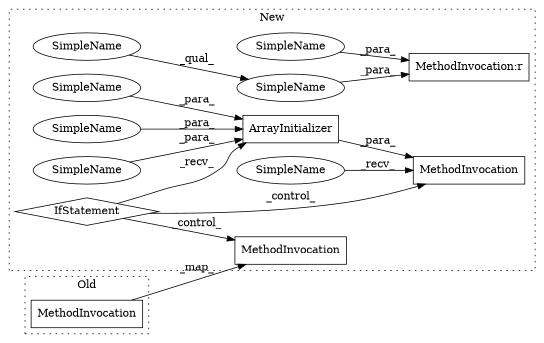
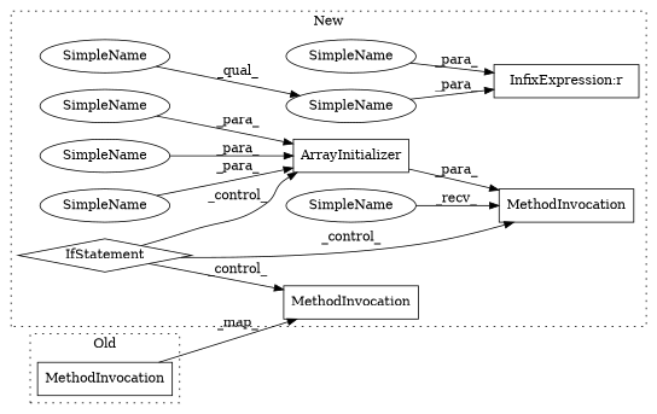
  digraph {
    rankdir=LR
    node [a=42 l="5,1" s=14981 shape=ellipse]
    n1 [a=4 l="1,1" label=ArrayInitializer s="15093,15130" shape=box]
    n2 [a=25 l=1 label=IfStatement s=14995 shape=diamond]
    n3 [a=32 label=MethodInvocation s="15001,15054" shape=box]
    n4 [a=32 label=MethodInvocation s="15078,15131" shape=box]
    n5 [l=13 label=SimpleName s=15094]
    n6 [l=13 label=SimpleName s=14964]
    n7 [l=4 label=SimpleName s=15073]
    n8 [l=9 label=SimpleName]
    n9 [l=3 label=SimpleName s=15127]
    n10 [l=16 label=SimpleName s=15109]
    n11 [l=13 label=SimpleName]
-   n12 [a=27 l=4 label="MethodInvocation:r" s=14977 shape=box]
+   n12 [a=27 l=4 label="InfixExpression:r" s=14977 shape=box]
    n13 [a=32 label=MethodInvocation s="12810,12863" shape=box]
    subgraph cluster_1 {
      label=New
      style=dotted
      n1
      n2
      n3
      n4
      n5
      n6
      n7
      n8
      n9
      n10
      n11
      n12
    }
    subgraph cluster_2 {
      label=Old
      style=dotted
      n13
    }
    n1 -> n4 [label=_para_]
-   n2 -> n1 [label=_recv_]
+   n2 -> n1 [label=_control_]
    n2 -> n3 [label=_control_]
    n2 -> n4 [label=_control_]
    n5 -> n1 [label=_para_]
    n6 -> n12 [label=_para_]
    n7 -> n4 [label=_recv_]
    n8 -> n11 [label=_qual_]
    n9 -> n1 [label=_para_]
    n10 -> n1 [label=_para_]
    n11 -> n12 [label=_para_]
    n13 -> n3 [label=_map_]
  }
